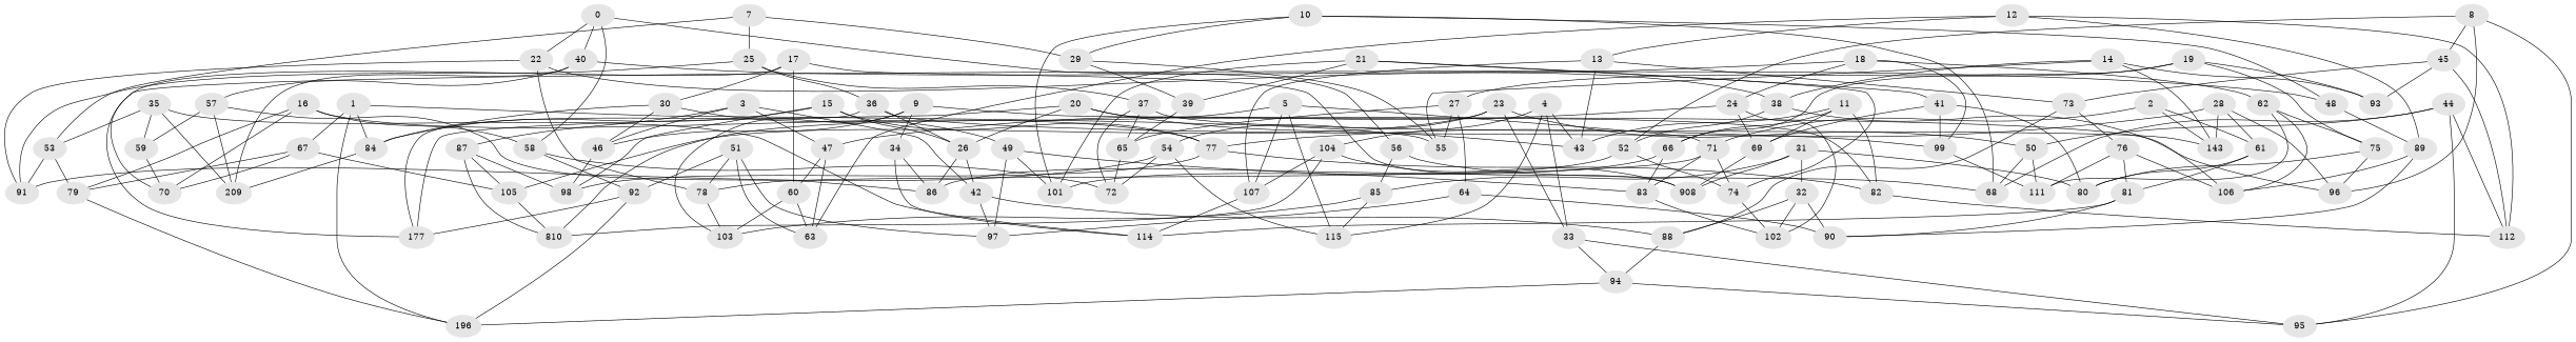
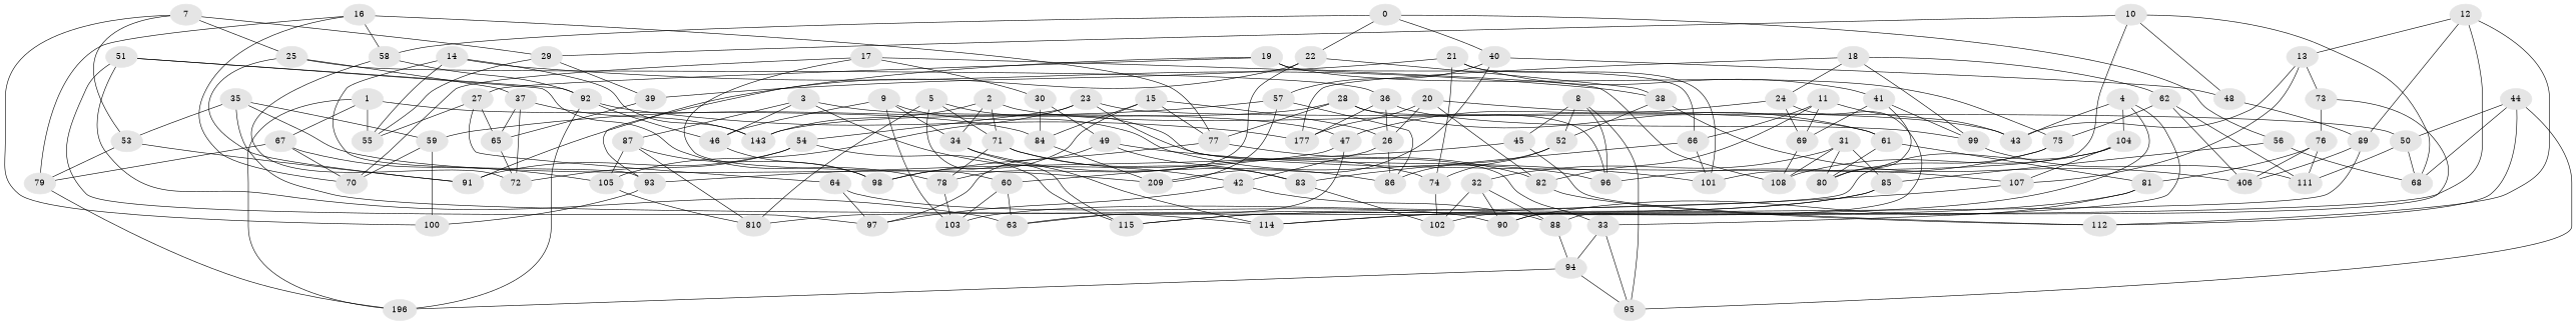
  graph {
    node [color=gray90 style=filled]
    1
    55
    67
    84
    n5 [label=196]
    70
    79
    105
    n9 [label=209]
    2
    34
    61
    71
    n14 [label=143]
    86
    114
    80
    81
    74
    78
    83
    3
    42
    46
    47
    87
    88
    97
    98
    63
    60
    n32 [label=810]
    4
    33
    43
    104
    115
    95
    94
    107
-   108 [label=908]
+   108
    5
    n43 [label=0]
    22
    40
    56
    58
    38
    91
    48
    57
    68
    85
    72
    92
    7
    25
    29
    53
+   100
    36
    37
    39
    8
    45
    52
    96
    112
    73
    93
    9
    103
    10
    101
    89
    11
    66
    69
    82
    12
    13
    90
-   106
+   106 [label=406]
    76
    14
    15
    26
    77
    16
    17
    30
    49
    18
    24
    62
    99
    n97 [label=177]
    102
    75
    111
    19
    27
    64
    65
    20
    21
    41
    23
    50
    54
    28
    31
    32
    35
    59
    44
    51
    1 -- 55
    1 -- 67
    1 -- 84
    1 -- n5
    67 -- 70
    67 -- 79
    67 -- 105
    84 -- n9
    79 -- n5
    105 -- n32
+   2 -- 34
    2 -- 61
    2 -- 71
    2 -- n14
    34 -- 86
    34 -- 114
    61 -- 80
    61 -- 81
    71 -- 74
    71 -- 78
    71 -- 83
    81 -- 114
    81 -- 90
    74 -- 102
    78 -- 103
    83 -- 102
    3 -- 42
    3 -- 46
    3 -- 47
    3 -- 87
    42 -- 88
    42 -- 97
    46 -- 98
    47 -- 63
    47 -- 60
    87 -- 105
    87 -- 98
    87 -- n32
    88 -- 94
    60 -- 63
    60 -- 103
    4 -- 33
    4 -- 43
    4 -- 104
    4 -- 115
    33 -- 95
    33 -- 94
    104 -- n32
    104 -- 107
    104 -- 108
    94 -- n5
    94 -- 95
    107 -- 114
    5 -- 71
    5 -- n32
    5 -- 115
    5 -- 107
    n43 -- 22
    n43 -- 40
    n43 -- 56
    n43 -- 58
    22 -- 78
    22 -- 38
    22 -- 91
    40 -- n9
    40 -- 48
    40 -- 57
    56 -- 68
    56 -- 85
    58 -- 72
    58 -- 92
    38 -- 52
    38 -- 106
    48 -- 89
    57 -- n9
    57 -- 86
    57 -- 59
    85 -- 115
    85 -- 103
    92 -- n5
    92 -- n97
    7 -- 25
    7 -- 29
    7 -- 53
+   7 -- 100
    25 -- 91
    25 -- 36
    25 -- 37
    29 -- 55
    29 -- 39
    53 -- 79
    53 -- 91
    36 -- 26
    36 -- 99
    36 -- n97
    37 -- n14
    37 -- 72
    37 -- 65
    39 -- 65
    8 -- 95
    8 -- 45
    8 -- 52
    8 -- 96
    45 -- 112
-   45 -- 73
    45 -- 93
    52 -- 86
    52 -- 74
    73 -- 88
    73 -- 76
+   93 -- 100
    9 -- 34
    9 -- 46
    9 -- 96
    9 -- 103
    10 -- 48
    10 -- 68
    10 -- 29
    10 -- 101
    89 -- 90
    89 -- 106
    11 -- 43
    11 -- 66
    11 -- 69
    11 -- 82
    66 -- 83
    66 -- 101
    69 -- 108
    82 -- 112
    12 -- 63
    12 -- 112
    12 -- 89
    12 -- 13
    13 -- 43
    13 -- 107
    13 -- 73
    76 -- 81
    76 -- 106
    76 -- 111
    14 -- 55
    14 -- n14
    14 -- 38
    14 -- 93
    15 -- 84
    15 -- 98
    15 -- 26
    15 -- 77
    26 -- 86
    26 -- 42
    77 -- 98
    77 -- 82
    16 -- 70
    16 -- 79
    16 -- 58
    16 -- 77
    17 -- 70
    17 -- 60
    17 -- 108
    17 -- 30
    30 -- 84
-   30 -- 46
+   92 -- 46
    30 -- 49
    49 -- 83
    49 -- 97
    49 -- 101
    18 -- 24
    18 -- 62
    18 -- 99
    18 -- n97
    24 -- 47
    24 -- 69
    24 -- 102
    62 -- 106
    62 -- 75
    62 -- 111
    99 -- 111
    75 -- 80
    75 -- 96
    19 -- 93
    19 -- 66
    19 -- 75
    19 -- 27
    27 -- 55
    27 -- 64
    27 -- 65
    64 -- 97
    64 -- 90
    65 -- 72
    20 -- 43
    20 -- 82
    20 -- 26
    20 -- n97
    21 -- 74
    21 -- 39
    21 -- 101
    21 -- 41
    41 -- 80
    41 -- 69
    41 -- 99
    23 -- 105
    23 -- 33
    23 -- 50
    23 -- 54
    50 -- 68
    50 -- 111
    54 -- 115
    54 -- 91
    54 -- 72
    28 -- 61
    28 -- n14
    28 -- 96
    28 -- 77
    31 -- 80
    31 -- 108
    31 -- 85
    31 -- 32
    32 -- 88
    32 -- 90
    32 -- 102
    35 -- n9
    35 -- 114
    35 -- 53
    35 -- 59
    59 -- 70
+   59 -- 100
    44 -- 95
    44 -- 68
    44 -- 112
    44 -- 50
    51 -- 78
    51 -- 97
    51 -- 63
    51 -- 92
  }
